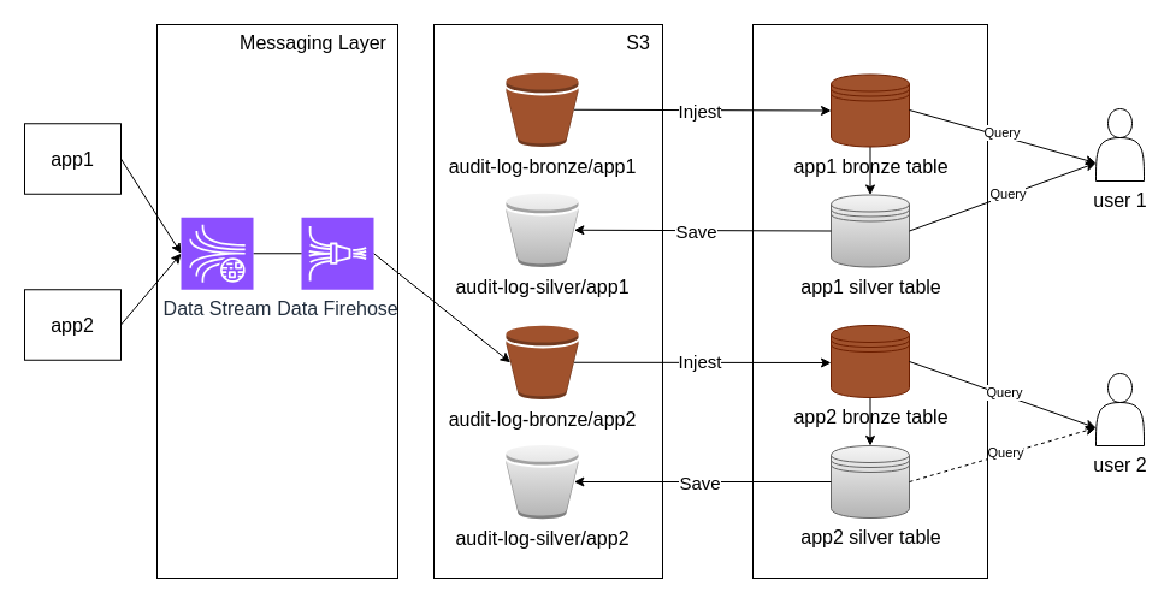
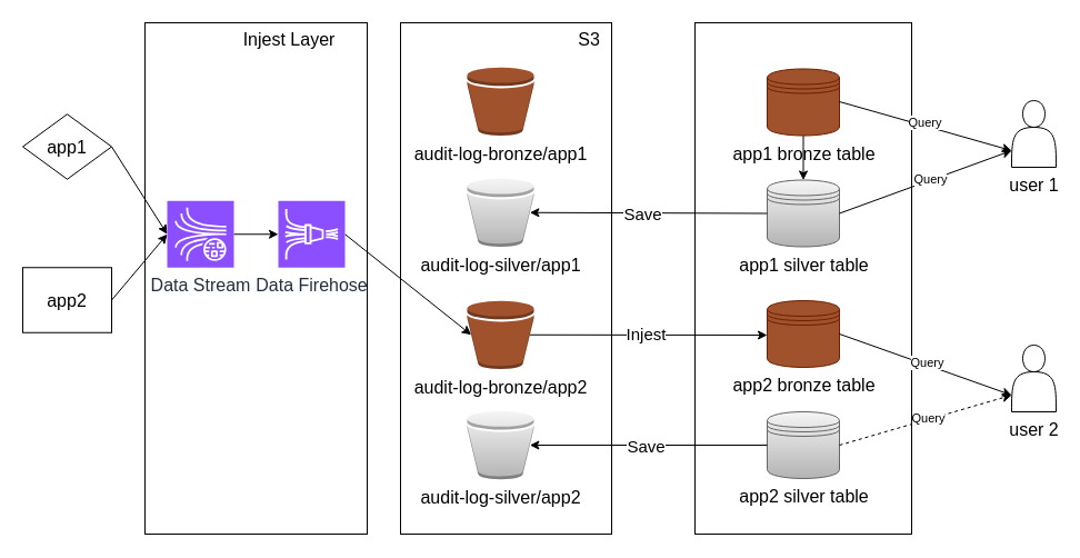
  <mxCell id="0" />
  <mxCell id="1" parent="0" />
  <mxCell id="2" value="" style="rounded=0;whiteSpace=wrap;html=1;" parent="1" vertex="1"><mxGeometry x="130" y="20" width="200" height="460" as="geometry" /></mxCell>
  <mxCell id="3" value="" style="rounded=0;whiteSpace=wrap;html=1;" parent="1" vertex="1"><mxGeometry x="360" y="20" width="190" height="460" as="geometry" /></mxCell>
  <mxCell id="4" value="&lt;span style=&quot;color: rgb(0, 0, 0); background-color: rgb(255, 255, 255);&quot;&gt;audit-log-bronze/app1&lt;/span&gt;" style="outlineConnect=0;dashed=0;verticalLabelPosition=bottom;verticalAlign=top;align=center;html=1;shape=mxgraph.aws3.bucket;fillColor=#a0522d;fontColor=#ffffff;strokeColor=#6D1F00;fontSize=16;" parent="1" vertex="1"><mxGeometry x="420" y="60" width="60" height="61.5" as="geometry" /></mxCell>
  <mxCell id="5" value="&lt;span style=&quot;color: rgb(0, 0, 0); background-color: rgb(255, 255, 255);&quot;&gt;audit-log-silver/app1&lt;/span&gt;" style="outlineConnect=0;dashed=0;verticalLabelPosition=bottom;verticalAlign=top;align=center;html=1;shape=mxgraph.aws3.bucket;fillColor=#f5f5f5;strokeColor=#666666;gradientColor=#b3b3b3;fontSize=16;" parent="1" vertex="1"><mxGeometry x="420" y="160" width="60" height="61.5" as="geometry" /></mxCell>
  <mxCell id="6" value="&lt;span style=&quot;color: rgb(0, 0, 0); background-color: rgb(255, 255, 255);&quot;&gt;audit-log-bronze/app2&lt;/span&gt;" style="outlineConnect=0;dashed=0;verticalLabelPosition=bottom;verticalAlign=top;align=center;html=1;shape=mxgraph.aws3.bucket;fillColor=#a0522d;fontColor=#ffffff;strokeColor=#6D1F00;fontSize=16;" parent="1" vertex="1"><mxGeometry x="420" y="270" width="60" height="61.5" as="geometry" /></mxCell>
  <mxCell id="7" value="&lt;span style=&quot;color: rgb(0, 0, 0); background-color: rgb(255, 255, 255);&quot;&gt;audit-log-silver/app2&lt;/span&gt;" style="outlineConnect=0;dashed=0;verticalLabelPosition=bottom;verticalAlign=top;align=center;html=1;shape=mxgraph.aws3.bucket;fillColor=#f5f5f5;strokeColor=#666666;gradientColor=#b3b3b3;fontSize=16;" parent="1" vertex="1"><mxGeometry x="420" y="369.25" width="60" height="61.5" as="geometry" /></mxCell>
  <mxCell id="8" value="S3" style="text;html=1;align=center;verticalAlign=middle;whiteSpace=wrap;rounded=0;fontSize=16;" parent="1" vertex="1"><mxGeometry x="500" y="20" width="60" height="30" as="geometry" /></mxCell>
  <mxCell id="9" value="" style="rounded=0;whiteSpace=wrap;html=1;" parent="1" vertex="1"><mxGeometry x="625" y="20" width="195" height="460" as="geometry" /></mxCell>
  <mxCell id="10" value="" style="edgeStyle=orthogonalEdgeStyle;rounded=0;orthogonalLoop=1;jettySize=auto;html=1;" parent="1" source="11" target="12" edge="1"><mxGeometry relative="1" as="geometry" /></mxCell>
  <mxCell id="11" value="&lt;font style=&quot;color: rgb(0, 0, 0);&quot;&gt;app1 bronze table&lt;/font&gt;" style="shape=datastore;html=1;fillColor=#a0522d;fontColor=#ffffff;strokeColor=#6D1F00;labelPosition=center;verticalLabelPosition=bottom;align=center;verticalAlign=top;fontSize=16;" parent="1" vertex="1"><mxGeometry x="690" y="61.5" width="65" height="60" as="geometry" /></mxCell>
  <mxCell id="12" value="&lt;font style=&quot;color: rgb(0, 0, 0);&quot;&gt;app1 silver table&lt;/font&gt;" style="shape=datastore;html=1;fillColor=#f5f5f5;strokeColor=#666666;labelPosition=center;verticalLabelPosition=bottom;align=center;verticalAlign=top;gradientColor=#b3b3b3;fontSize=16;" parent="1" vertex="1"><mxGeometry x="690" y="161.5" width="65" height="60" as="geometry" /></mxCell>
- <mxCell id="13" value="" style="edgeStyle=orthogonalEdgeStyle;rounded=0;orthogonalLoop=1;jettySize=auto;html=1;" parent="1" source="14" target="15" edge="1"><mxGeometry relative="1" as="geometry" /></mxCell>
  <mxCell id="14" value="&lt;font style=&quot;color: rgb(0, 0, 0);&quot;&gt;app2 bronze table&lt;/font&gt;" style="shape=datastore;html=1;fillColor=#a0522d;fontColor=#ffffff;strokeColor=#6D1F00;labelPosition=center;verticalLabelPosition=bottom;align=center;verticalAlign=top;fontSize=16;" parent="1" vertex="1"><mxGeometry x="690" y="270" width="65" height="60" as="geometry" /></mxCell>
  <mxCell id="15" value="&lt;font style=&quot;color: rgb(0, 0, 0);&quot;&gt;app2 silver table&lt;/font&gt;" style="shape=datastore;html=1;fillColor=#f5f5f5;strokeColor=#666666;labelPosition=center;verticalLabelPosition=bottom;align=center;verticalAlign=top;gradientColor=#b3b3b3;fontSize=16;" parent="1" vertex="1"><mxGeometry x="690" y="370" width="65" height="60" as="geometry" /></mxCell>
- <mxCell id="16" value="app1" style="rounded=0;whiteSpace=wrap;html=1;fontSize=16;" parent="1" vertex="1"><mxGeometry x="20" y="102.25" width="80" height="58.5" as="geometry" /></mxCell>
+ <mxCell id="16" value="app1" style="rhombus;whiteSpace=wrap;html=1;fontSize=16;" parent="1" vertex="1"><mxGeometry x="20" y="102.25" width="80" height="58.5" as="geometry" /></mxCell>
  <mxCell id="17" value="app2" style="rounded=0;whiteSpace=wrap;html=1;fontSize=16;" parent="1" vertex="1"><mxGeometry x="20" y="240.25" width="80" height="58.5" as="geometry" /></mxCell>
- <mxCell id="18" value="" style="endArrow=classic;html=1;rounded=0;exitX=0.94;exitY=0.5;exitDx=0;exitDy=0;entryX=0;entryY=0.5;entryDx=0;entryDy=0;exitPerimeter=0;" parent="1" source="4" target="11" edge="1"><mxGeometry width="50" height="50" relative="1" as="geometry"><mxPoint x="520" y="92" as="sourcePoint" /><mxPoint x="630" y="91" as="targetPoint" /></mxGeometry></mxCell>
- <mxCell id="19" value="Injest" style="edgeLabel;html=1;align=center;verticalAlign=middle;resizable=0;points=[];fontSize=15;" parent="18" vertex="1" connectable="0"><mxGeometry x="-0.02" y="2" relative="1" as="geometry"><mxPoint x="-1" y="2" as="offset" /></mxGeometry></mxCell>
  <mxCell id="20" value="" style="endArrow=classic;html=1;rounded=0;exitX=0.94;exitY=0.5;exitDx=0;exitDy=0;exitPerimeter=0;" parent="1" source="6" edge="1"><mxGeometry width="50" height="50" relative="1" as="geometry"><mxPoint x="520" y="301" as="sourcePoint" /><mxPoint x="690" y="301" as="targetPoint" /></mxGeometry></mxCell>
  <mxCell id="21" value="Injest" style="edgeLabel;html=1;align=center;verticalAlign=middle;resizable=0;points=[];fontSize=15;" parent="20" vertex="1" connectable="0"><mxGeometry x="-0.02" y="2" relative="1" as="geometry"><mxPoint x="-1" y="1" as="offset" /></mxGeometry></mxCell>
  <mxCell id="22" value="" style="endArrow=classic;html=1;rounded=0;exitX=0;exitY=0.5;exitDx=0;exitDy=0;entryX=0.94;entryY=0.5;entryDx=0;entryDy=0;entryPerimeter=0;" parent="1" source="12" target="5" edge="1"><mxGeometry width="50" height="50" relative="1" as="geometry"><mxPoint x="640" y="170" as="sourcePoint" /><mxPoint x="880" y="170" as="targetPoint" /></mxGeometry></mxCell>
  <mxCell id="23" value="Save" style="edgeLabel;html=1;align=center;verticalAlign=middle;resizable=0;points=[];fontSize=15;" parent="22" vertex="1" connectable="0"><mxGeometry x="-0.02" y="2" relative="1" as="geometry"><mxPoint x="-7" y="-2" as="offset" /></mxGeometry></mxCell>
  <mxCell id="24" value="" style="endArrow=classic;html=1;rounded=0;entryX=0.94;entryY=0.5;entryDx=0;entryDy=0;entryPerimeter=0;" parent="1" target="7" edge="1"><mxGeometry width="50" height="50" relative="1" as="geometry"><mxPoint x="690" y="400" as="sourcePoint" /><mxPoint x="520" y="399.5" as="targetPoint" /></mxGeometry></mxCell>
  <mxCell id="25" value="Save" style="edgeLabel;html=1;align=center;verticalAlign=middle;resizable=0;points=[];fontSize=15;" parent="24" vertex="1" connectable="0"><mxGeometry x="-0.02" y="2" relative="1" as="geometry"><mxPoint x="-5" y="-2" as="offset" /></mxGeometry></mxCell>
  <mxCell id="26" value="user 1" style="shape=actor;html=1;fontSize=16;labelPosition=center;verticalLabelPosition=bottom;align=center;verticalAlign=top;" parent="1" vertex="1"><mxGeometry x="910" y="90" width="40" height="60" as="geometry" /></mxCell>
  <mxCell id="27" value="user 2" style="shape=actor;html=1;fontSize=16;labelPosition=center;verticalLabelPosition=bottom;align=center;verticalAlign=top;" parent="1" vertex="1"><mxGeometry x="910" y="310" width="40" height="60" as="geometry" /></mxCell>
  <mxCell id="28" value="" style="endArrow=classic;html=1;rounded=0;exitX=1;exitY=0.5;exitDx=0;exitDy=0;entryX=0.06;entryY=0.5;entryDx=0;entryDy=0;entryPerimeter=0;exitPerimeter=0;" parent="1" source="39" target="6" edge="1"><mxGeometry width="50" height="50" relative="1" as="geometry"><mxPoint x="310" y="250" as="sourcePoint" /><mxPoint x="420" y="300" as="targetPoint" /></mxGeometry></mxCell>
  <mxCell id="29" value="" style="endArrow=classic;html=1;rounded=0;exitX=1;exitY=0.5;exitDx=0;exitDy=0;entryX=0;entryY=0.75;entryDx=0;entryDy=0;" parent="1" target="26" edge="1"><mxGeometry width="50" height="50" relative="1" as="geometry"><mxPoint x="755" y="91" as="sourcePoint" /><mxPoint x="869" y="91" as="targetPoint" /></mxGeometry></mxCell>
  <mxCell id="30" value="Query" style="edgeLabel;html=1;align=center;verticalAlign=middle;resizable=0;points=[];" parent="29" vertex="1" connectable="0"><mxGeometry x="-0.016" y="3" relative="1" as="geometry"><mxPoint as="offset" /></mxGeometry></mxCell>
  <mxCell id="31" value="" style="endArrow=classic;html=1;rounded=0;exitX=1;exitY=0.5;exitDx=0;exitDy=0;entryX=0;entryY=0.75;entryDx=0;entryDy=0;" parent="1" source="12" target="26" edge="1"><mxGeometry width="50" height="50" relative="1" as="geometry"><mxPoint x="750" y="500" as="sourcePoint" /><mxPoint x="864" y="500" as="targetPoint" /></mxGeometry></mxCell>
  <mxCell id="32" value="Query" style="edgeLabel;html=1;align=center;verticalAlign=middle;resizable=0;points=[];" parent="31" vertex="1" connectable="0"><mxGeometry x="0.049" y="1" relative="1" as="geometry"><mxPoint as="offset" /></mxGeometry></mxCell>
  <mxCell id="33" value="" style="endArrow=classic;html=1;rounded=0;exitX=1;exitY=0.5;exitDx=0;exitDy=0;entryX=0;entryY=0.75;entryDx=0;entryDy=0;" parent="1" source="14" target="27" edge="1"><mxGeometry width="50" height="50" relative="1" as="geometry"><mxPoint x="870" y="220" as="sourcePoint" /><mxPoint x="1025" y="264" as="targetPoint" /></mxGeometry></mxCell>
  <mxCell id="34" value="Query" style="edgeLabel;html=1;align=center;verticalAlign=middle;resizable=0;points=[];" parent="33" vertex="1" connectable="0"><mxGeometry x="0.011" y="2" relative="1" as="geometry"><mxPoint as="offset" /></mxGeometry></mxCell>
  <mxCell id="35" value="" style="endArrow=classic;html=1;rounded=0;exitX=1;exitY=0.5;exitDx=0;exitDy=0;entryX=0;entryY=0.75;entryDx=0;entryDy=0;dashed=1;" parent="1" source="15" target="27" edge="1"><mxGeometry width="50" height="50" relative="1" as="geometry"><mxPoint x="730" y="617" as="sourcePoint" /><mxPoint x="885" y="560" as="targetPoint" /></mxGeometry></mxCell>
  <mxCell id="36" value="Query" style="edgeLabel;html=1;align=center;verticalAlign=middle;resizable=0;points=[];" parent="35" vertex="1" connectable="0"><mxGeometry x="0.023" y="1" relative="1" as="geometry"><mxPoint as="offset" /></mxGeometry></mxCell>
  <mxCell id="37" value="" style="endArrow=classic;html=1;rounded=0;exitX=1;exitY=0.5;exitDx=0;exitDy=0;entryX=0;entryY=0.5;entryDx=0;entryDy=0;entryPerimeter=0;" parent="1" source="16" target="42" edge="1"><mxGeometry width="50" height="50" relative="1" as="geometry"><mxPoint x="600" y="380" as="sourcePoint" /><mxPoint x="180" y="250" as="targetPoint" /></mxGeometry></mxCell>
  <mxCell id="38" value="" style="endArrow=classic;html=1;rounded=0;exitX=1;exitY=0.5;exitDx=0;exitDy=0;entryX=0;entryY=0.5;entryDx=0;entryDy=0;entryPerimeter=0;" parent="1" source="17" target="42" edge="1"><mxGeometry width="50" height="50" relative="1" as="geometry"><mxPoint x="110" y="510" as="sourcePoint" /><mxPoint x="180" y="250" as="targetPoint" /></mxGeometry></mxCell>
  <mxCell id="39" value="Data Firehose" style="sketch=0;points=[[0,0,0],[0.25,0,0],[0.5,0,0],[0.75,0,0],[1,0,0],[0,1,0],[0.25,1,0],[0.5,1,0],[0.75,1,0],[1,1,0],[0,0.25,0],[0,0.5,0],[0,0.75,0],[1,0.25,0],[1,0.5,0],[1,0.75,0]];outlineConnect=0;fontColor=#232F3E;fillColor=#8C4FFF;strokeColor=#ffffff;dashed=0;verticalLabelPosition=bottom;verticalAlign=top;align=center;html=1;fontSize=16;fontStyle=0;aspect=fixed;shape=mxgraph.aws4.resourceIcon;resIcon=mxgraph.aws4.kinesis_data_firehose;" parent="1" vertex="1"><mxGeometry x="250" y="180.25" width="60" height="60" as="geometry" /></mxCell>
- <mxCell id="40" value="&lt;span style=&quot;background-color: transparent; color: light-dark(rgb(0, 0, 0), rgb(255, 255, 255));&quot;&gt;Messaging&lt;/span&gt;&amp;nbsp;Layer" style="text;html=1;align=center;verticalAlign=middle;whiteSpace=wrap;rounded=0;fontSize=16;" parent="1" vertex="1"><mxGeometry x="190" y="20" width="140" height="30" as="geometry" /></mxCell>
- <mxCell id="41" value="" style="edgeStyle=orthogonalEdgeStyle;rounded=0;orthogonalLoop=1;jettySize=auto;html=1;endArrow=none;" parent="1" source="42" target="39" edge="1"><mxGeometry relative="1" as="geometry" /></mxCell>
+ <mxCell id="40" value="&lt;span style=&quot;background-color: transparent; color: light-dark(rgb(0, 0, 0), rgb(255, 255, 255));&quot;&gt;Injest&lt;/span&gt;&amp;nbsp;Layer" style="text;html=1;align=center;verticalAlign=middle;whiteSpace=wrap;rounded=0;fontSize=16;" parent="1" vertex="1"><mxGeometry x="190" y="20" width="140" height="30" as="geometry" /></mxCell>
+ <mxCell id="41" value="" style="edgeStyle=orthogonalEdgeStyle;rounded=0;orthogonalLoop=1;jettySize=auto;html=1;" parent="1" source="42" target="39" edge="1"><mxGeometry relative="1" as="geometry" /></mxCell>
  <mxCell id="42" value="Data Stream" style="sketch=0;points=[[0,0,0],[0.25,0,0],[0.5,0,0],[0.75,0,0],[1,0,0],[0,1,0],[0.25,1,0],[0.5,1,0],[0.75,1,0],[1,1,0],[0,0.25,0],[0,0.5,0],[0,0.75,0],[1,0.25,0],[1,0.5,0],[1,0.75,0]];outlineConnect=0;fontColor=#232F3E;fillColor=#8C4FFF;strokeColor=#ffffff;dashed=0;verticalLabelPosition=bottom;verticalAlign=top;align=center;html=1;fontSize=16;fontStyle=0;aspect=fixed;shape=mxgraph.aws4.resourceIcon;resIcon=mxgraph.aws4.kinesis_data_streams;" parent="1" vertex="1"><mxGeometry x="150" y="180.25" width="60" height="60" as="geometry" /></mxCell>
